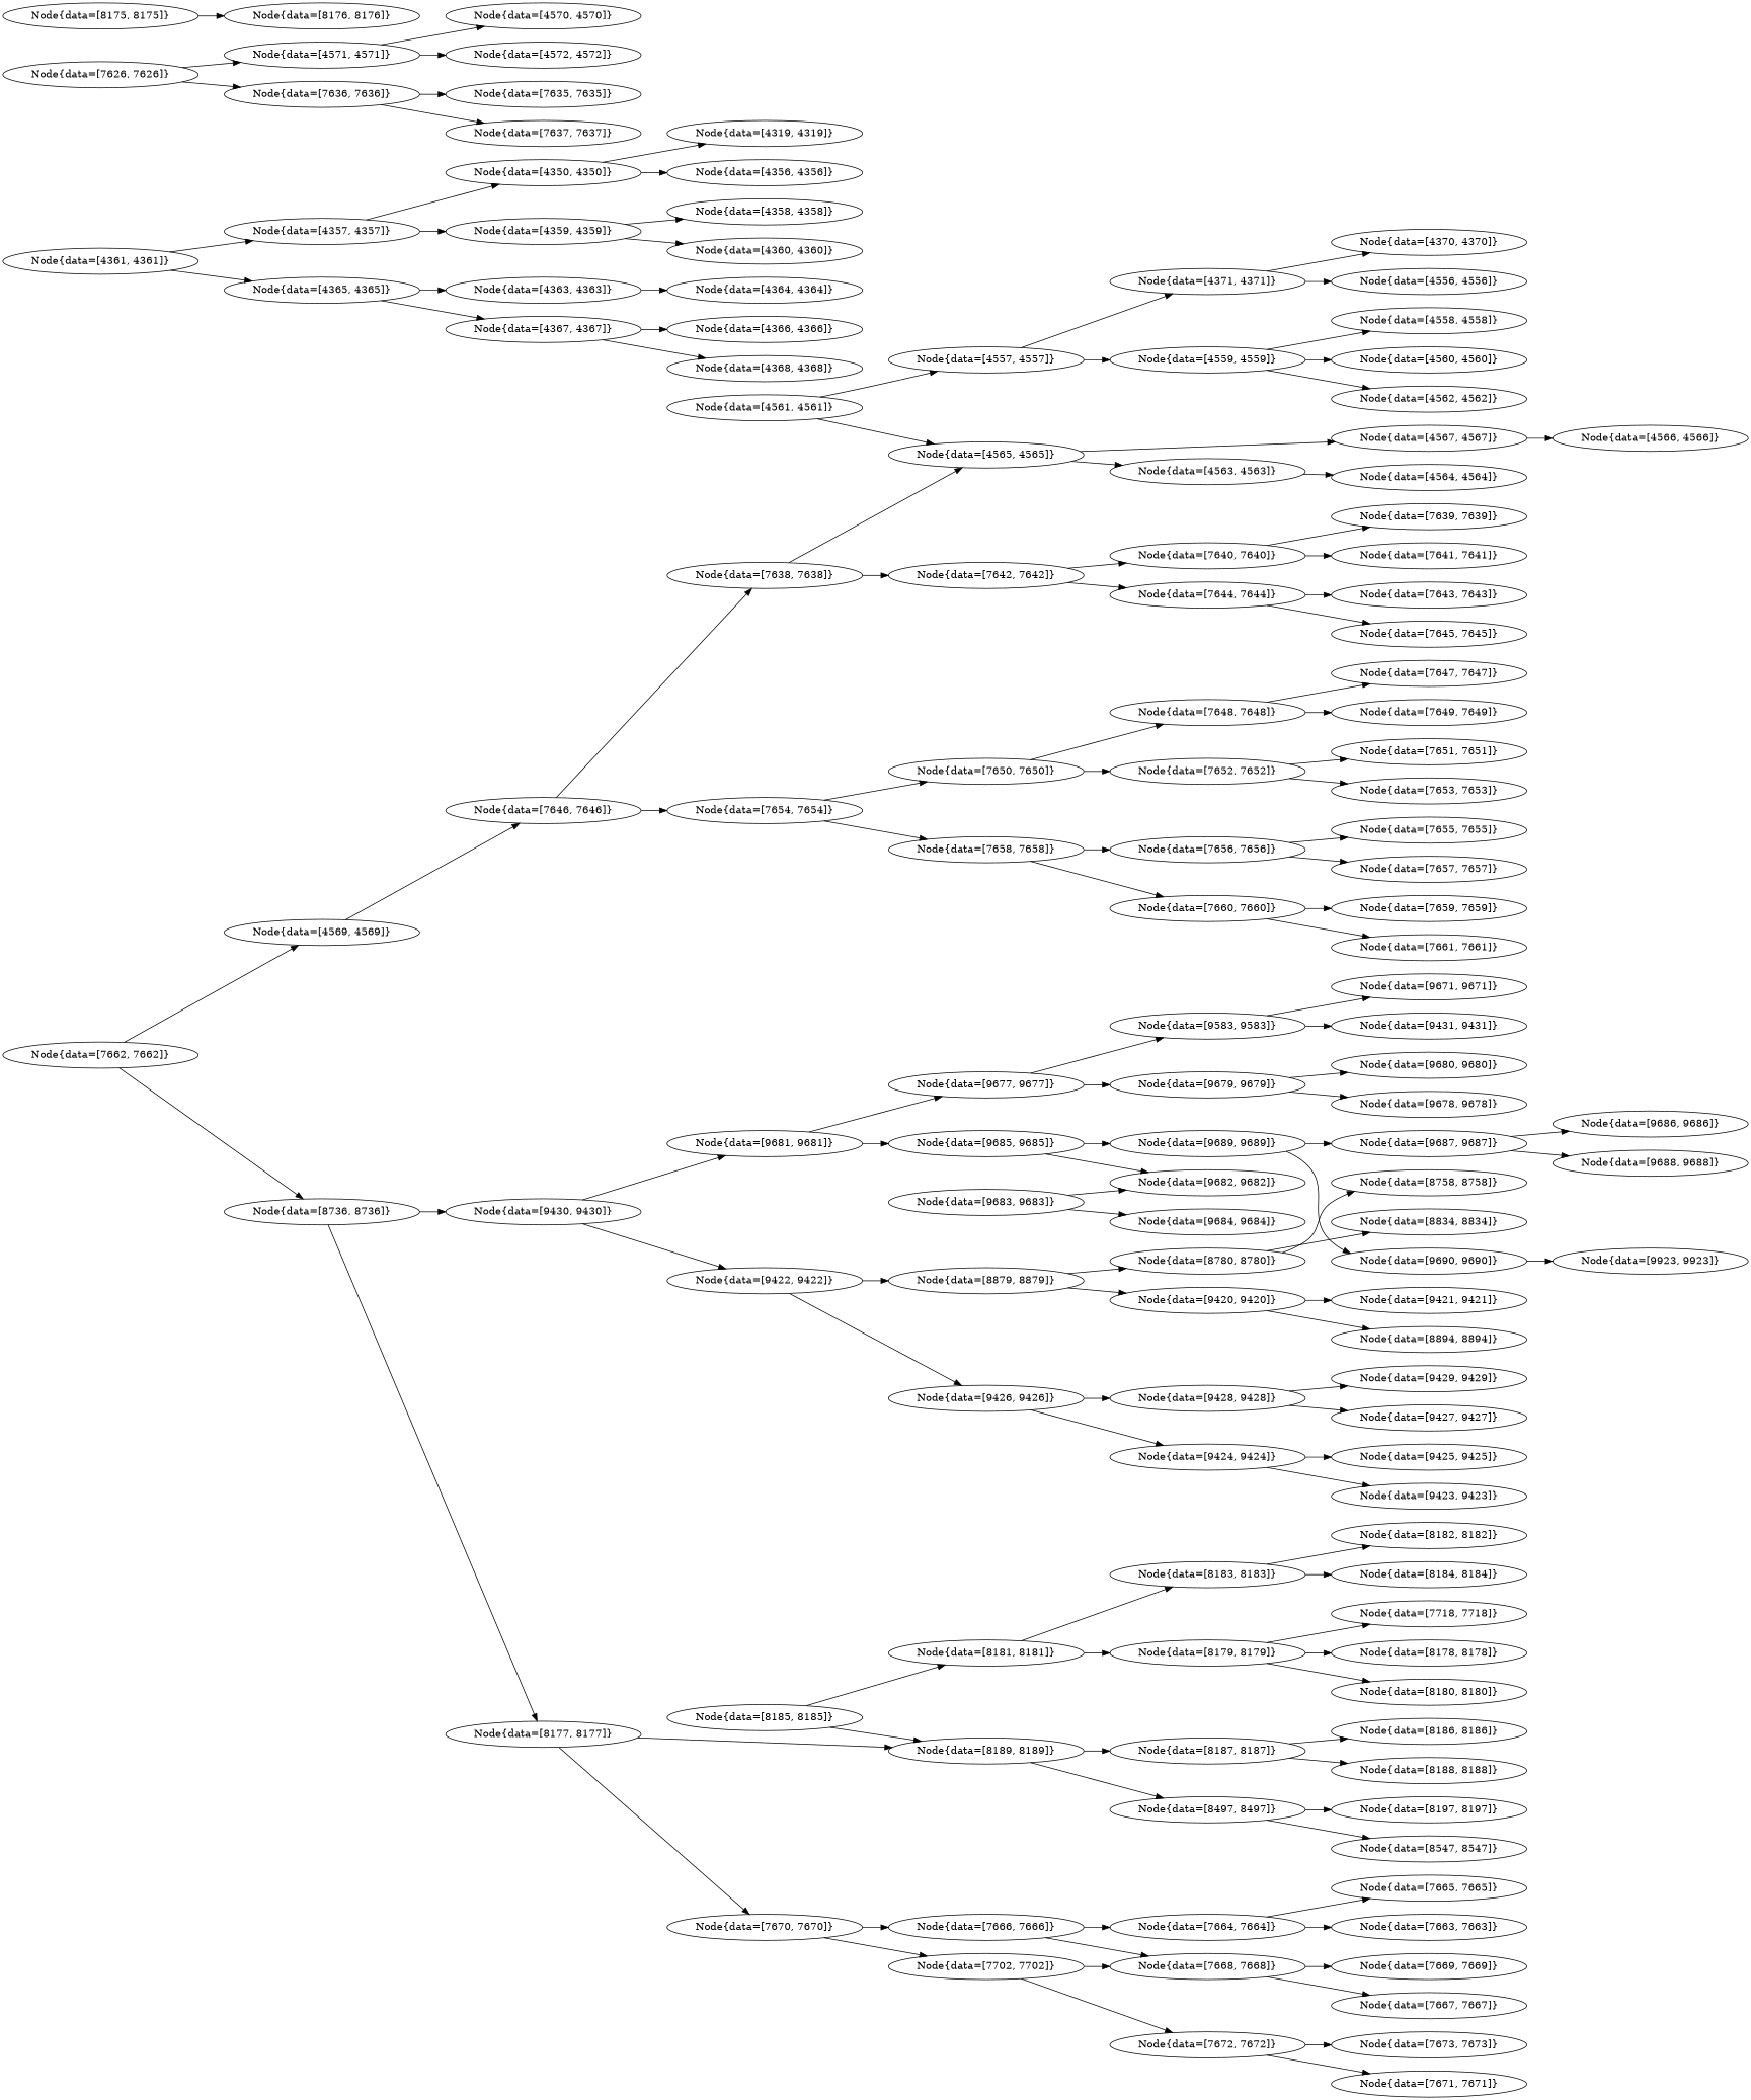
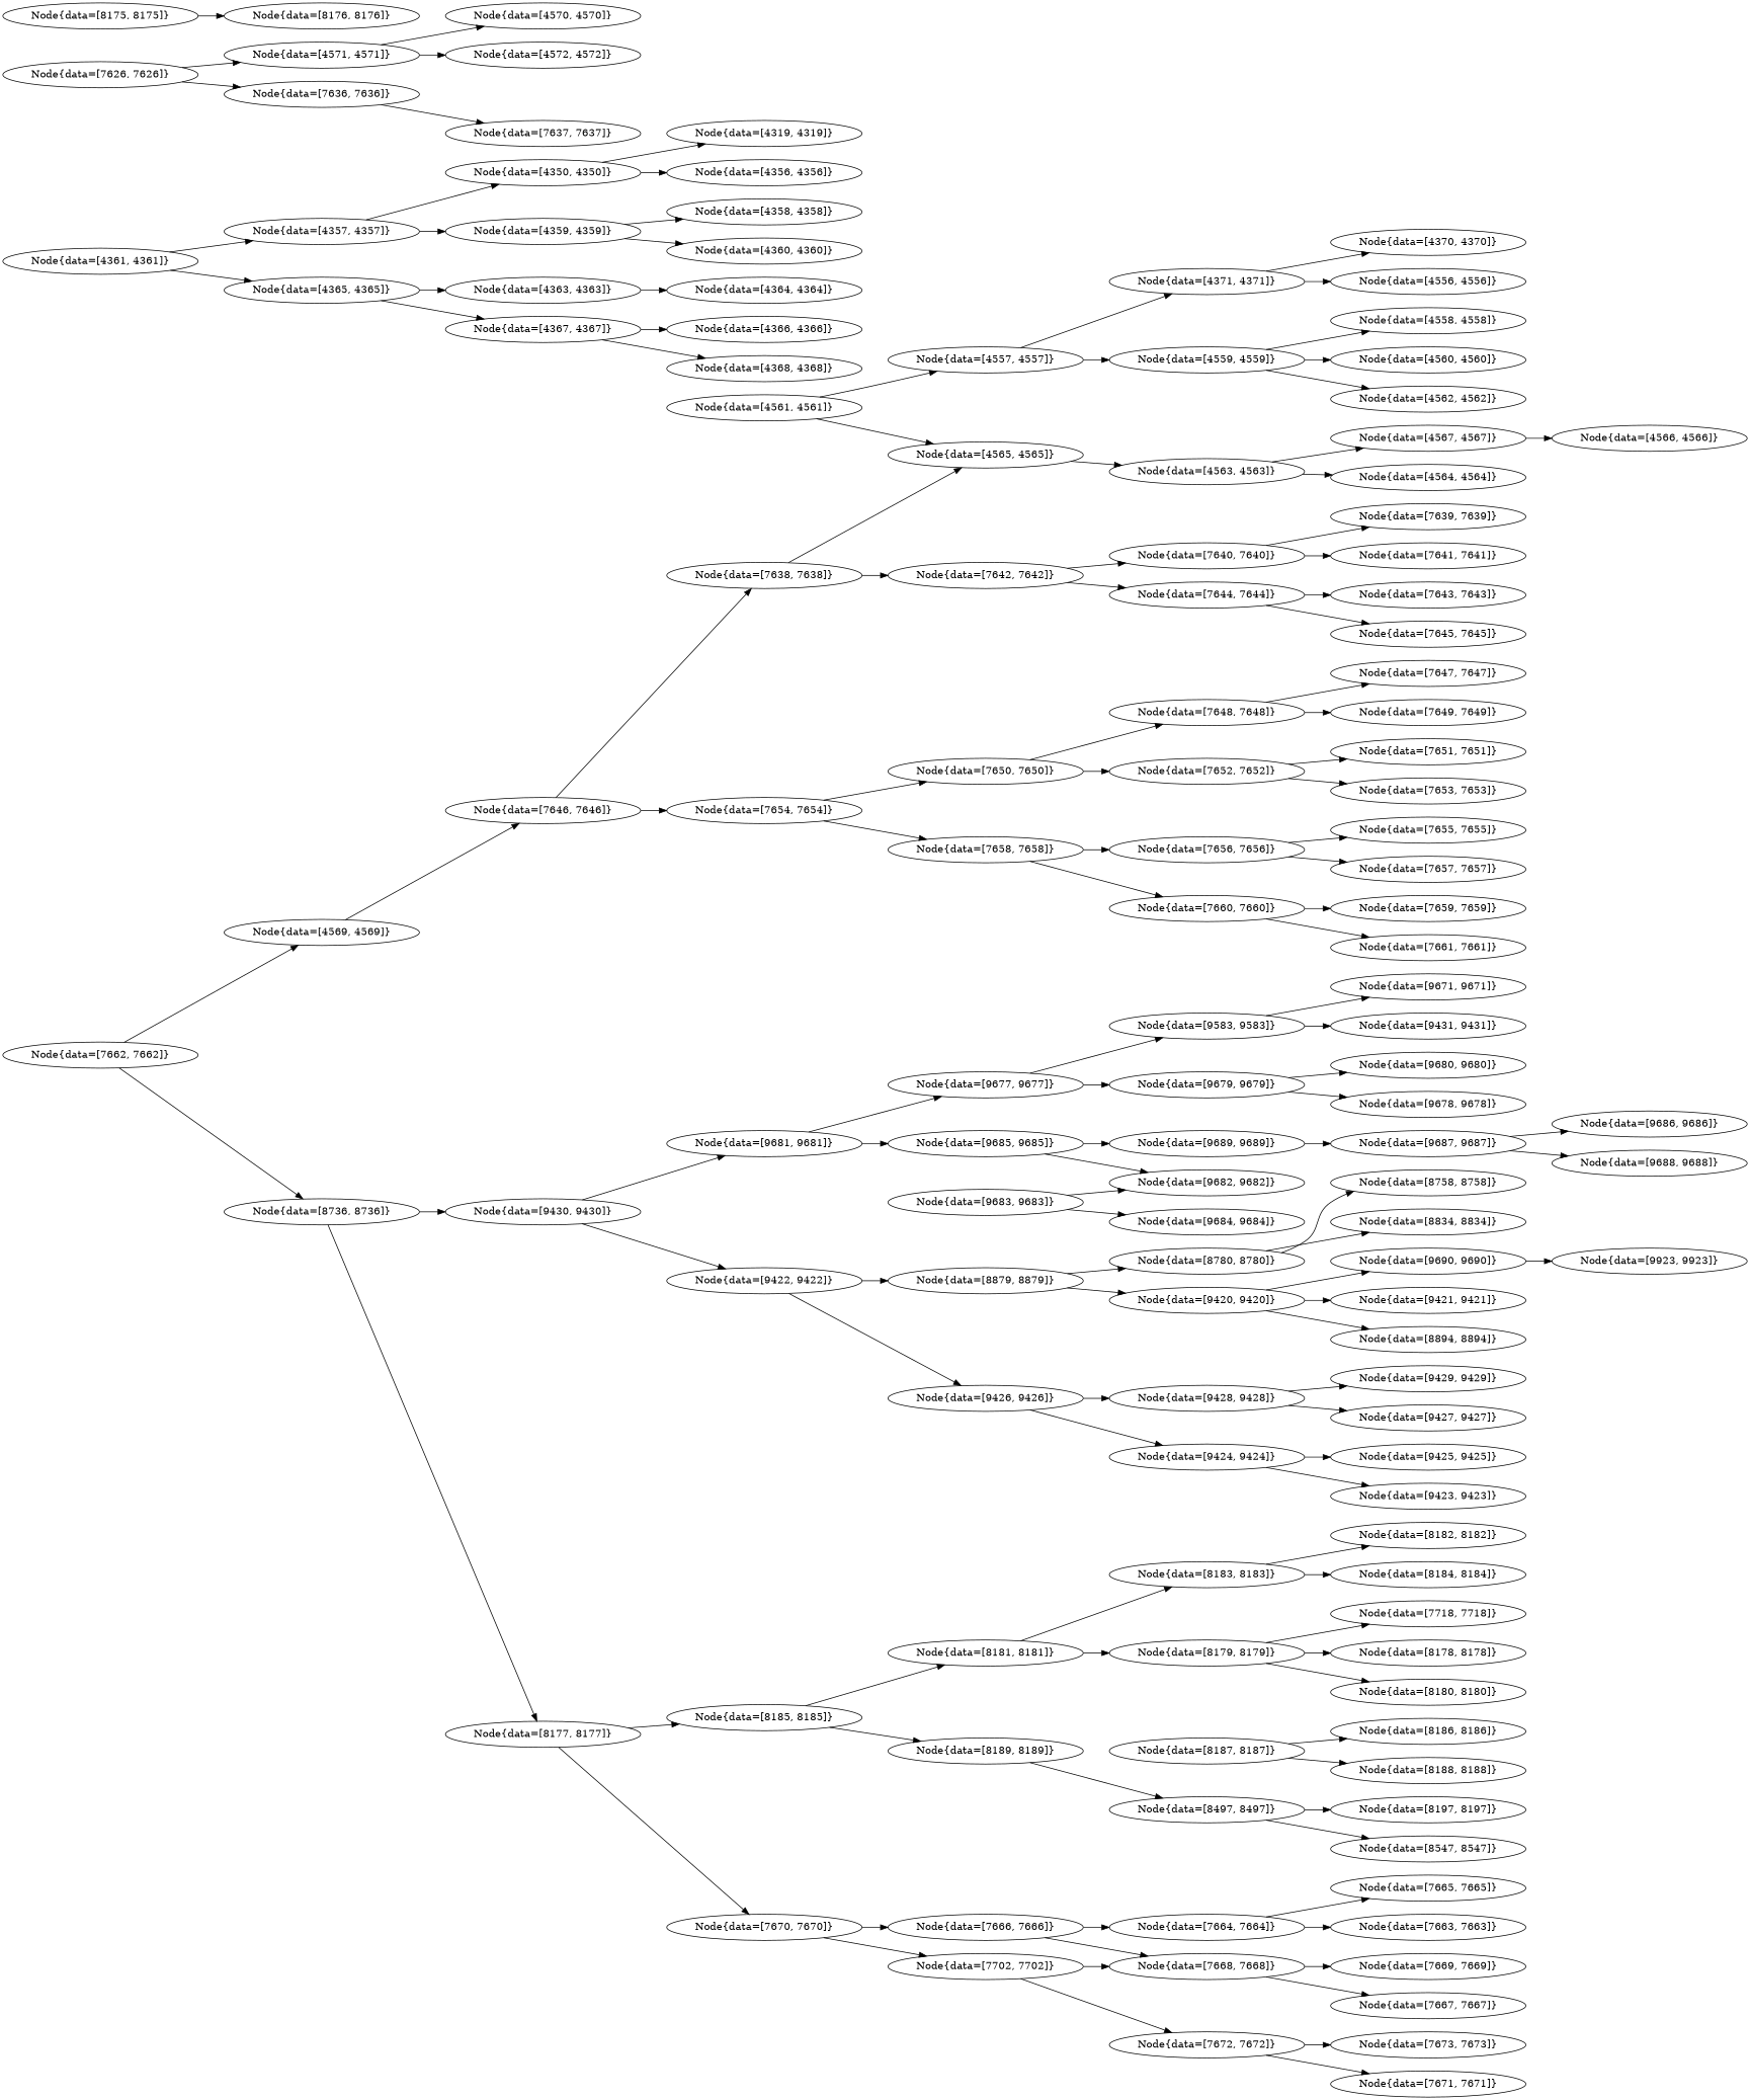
  digraph {
    rankdir=LR
    n1 [label="Node{data=[7662, 7662]}"]
    n2 [label="Node{data=[4569, 4569]}"]
    n3 [label="Node{data=[8736, 8736]}"]
    n4 [label="Node{data=[7646, 7646]}"]
    n5 [label="Node{data=[8177, 8177]}"]
    n6 [label="Node{data=[9430, 9430]}"]
    n7 [label="Node{data=[7638, 7638]}"]
    n8 [label="Node{data=[7654, 7654]}"]
    n9 [label="Node{data=[4361, 4361]}"]
    n10 [label="Node{data=[4357, 4357]}"]
    n11 [label="Node{data=[4365, 4365]}"]
    n12 [label="Node{data=[4561, 4561]}"]
    n13 [label="Node{data=[4557, 4557]}"]
    n14 [label="Node{data=[4565, 4565]}"]
    n15 [label="Node{data=[4350, 4350]}"]
    n16 [label="Node{data=[4359, 4359]}"]
    n17 [label="Node{data=[4363, 4363]}"]
    n18 [label="Node{data=[4367, 4367]}"]
    n19 [label="Node{data=[4319, 4319]}"]
    n20 [label="Node{data=[4356, 4356]}"]
    n21 [label="Node{data=[4358, 4358]}"]
    n22 [label="Node{data=[4360, 4360]}"]
    n23 [label="Node{data=[4364, 4364]}"]
    n24 [label="Node{data=[4366, 4366]}"]
    n25 [label="Node{data=[4368, 4368]}"]
    n26 [label="Node{data=[4371, 4371]}"]
    n27 [label="Node{data=[4559, 4559]}"]
    n28 [label="Node{data=[4563, 4563]}"]
    n29 [label="Node{data=[4567, 4567]}"]
    n30 [label="Node{data=[4370, 4370]}"]
    n31 [label="Node{data=[4556, 4556]}"]
    n32 [label="Node{data=[4558, 4558]}"]
    n33 [label="Node{data=[4560, 4560]}"]
    n34 [label="Node{data=[4562, 4562]}"]
    n35 [label="Node{data=[4564, 4564]}"]
    n36 [label="Node{data=[4566, 4566]}"]
    n37 [label="Node{data=[7642, 7642]}"]
    n38 [label="Node{data=[7650, 7650]}"]
    n39 [label="Node{data=[7658, 7658]}"]
    n40 [label="Node{data=[7626, 7626]}"]
    n41 [label="Node{data=[4571, 4571]}"]
    n42 [label="Node{data=[7636, 7636]}"]
    n43 [label="Node{data=[7640, 7640]}"]
    n44 [label="Node{data=[7644, 7644]}"]
    n45 [label="Node{data=[4570, 4570]}"]
    n46 [label="Node{data=[4572, 4572]}"]
-   n47 [label="Node{data=[7635, 7635]}"]
    n48 [label="Node{data=[7637, 7637]}"]
    n49 [label="Node{data=[7639, 7639]}"]
    n50 [label="Node{data=[7641, 7641]}"]
    n51 [label="Node{data=[7643, 7643]}"]
    n52 [label="Node{data=[7645, 7645]}"]
    n53 [label="Node{data=[7648, 7648]}"]
    n54 [label="Node{data=[7652, 7652]}"]
    n55 [label="Node{data=[7656, 7656]}"]
    n56 [label="Node{data=[7660, 7660]}"]
    n57 [label="Node{data=[7647, 7647]}"]
    n58 [label="Node{data=[7649, 7649]}"]
    n59 [label="Node{data=[7651, 7651]}"]
    n60 [label="Node{data=[7653, 7653]}"]
    n61 [label="Node{data=[7655, 7655]}"]
    n62 [label="Node{data=[7657, 7657]}"]
    n63 [label="Node{data=[7659, 7659]}"]
    n64 [label="Node{data=[7661, 7661]}"]
    n65 [label="Node{data=[7670, 7670]}"]
    n66 [label="Node{data=[8185, 8185]}"]
    n67 [label="Node{data=[9422, 9422]}"]
    n68 [label="Node{data=[9681, 9681]}"]
    n69 [label="Node{data=[7666, 7666]}"]
    n70 [label="Node{data=[7702, 7702]}"]
    n71 [label="Node{data=[8181, 8181]}"]
    n72 [label="Node{data=[8189, 8189]}"]
    n73 [label="Node{data=[7664, 7664]}"]
    n74 [label="Node{data=[7668, 7668]}"]
    n75 [label="Node{data=[7672, 7672]}"]
    n76 [label="Node{data=[7663, 7663]}"]
    n77 [label="Node{data=[7665, 7665]}"]
    n78 [label="Node{data=[7667, 7667]}"]
    n79 [label="Node{data=[7669, 7669]}"]
    n80 [label="Node{data=[7671, 7671]}"]
    n81 [label="Node{data=[7673, 7673]}"]
    n82 [label="Node{data=[8175, 8175]}"]
    n83 [label="Node{data=[8176, 8176]}"]
    n84 [label="Node{data=[7718, 7718]}"]
    n85 [label="Node{data=[8179, 8179]}"]
    n86 [label="Node{data=[8183, 8183]}"]
    n87 [label="Node{data=[8187, 8187]}"]
    n88 [label="Node{data=[8497, 8497]}"]
    n89 [label="Node{data=[8178, 8178]}"]
    n90 [label="Node{data=[8180, 8180]}"]
    n91 [label="Node{data=[8182, 8182]}"]
    n92 [label="Node{data=[8184, 8184]}"]
    n93 [label="Node{data=[8186, 8186]}"]
    n94 [label="Node{data=[8188, 8188]}"]
    n95 [label="Node{data=[8197, 8197]}"]
    n96 [label="Node{data=[8547, 8547]}"]
    n97 [label="Node{data=[8879, 8879]}"]
    n98 [label="Node{data=[9426, 9426]}"]
    n99 [label="Node{data=[9677, 9677]}"]
    n100 [label="Node{data=[9685, 9685]}"]
    n101 [label="Node{data=[8780, 8780]}"]
    n102 [label="Node{data=[9420, 9420]}"]
    n103 [label="Node{data=[9424, 9424]}"]
    n104 [label="Node{data=[9428, 9428]}"]
    n105 [label="Node{data=[8758, 8758]}"]
    n106 [label="Node{data=[8834, 8834]}"]
    n107 [label="Node{data=[8894, 8894]}"]
    n108 [label="Node{data=[9421, 9421]}"]
    n109 [label="Node{data=[9423, 9423]}"]
    n110 [label="Node{data=[9425, 9425]}"]
    n111 [label="Node{data=[9427, 9427]}"]
    n112 [label="Node{data=[9429, 9429]}"]
    n113 [label="Node{data=[9583, 9583]}"]
    n114 [label="Node{data=[9679, 9679]}"]
    n115 [label="Node{data=[9689, 9689]}"]
    n116 [label="Node{data=[9682, 9682]}"]
    n117 [label="Node{data=[9431, 9431]}"]
    n118 [label="Node{data=[9671, 9671]}"]
    n119 [label="Node{data=[9678, 9678]}"]
    n120 [label="Node{data=[9680, 9680]}"]
    n121 [label="Node{data=[9683, 9683]}"]
    n122 [label="Node{data=[9684, 9684]}"]
    n123 [label="Node{data=[9687, 9687]}"]
    n124 [label="Node{data=[9690, 9690]}"]
    n125 [label="Node{data=[9686, 9686]}"]
    n126 [label="Node{data=[9688, 9688]}"]
    n127 [label="Node{data=[9923, 9923]}"]
    n1 -> n2
    n1 -> n3
    n2 -> n4
    n3 -> n5
    n3 -> n6
    n4 -> n7
    n4 -> n8
    n5 -> n65
-   n5 -> n72
+   n5 -> n66
    n6 -> n67
    n6 -> n68
    n7 -> n14
    n7 -> n37
    n8 -> n38
    n8 -> n39
    n9 -> n10
    n9 -> n11
    n10 -> n15
    n10 -> n16
    n11 -> n17
    n11 -> n18
    n12 -> n13
    n12 -> n14
    n13 -> n26
    n13 -> n27
    n14 -> n28
-   n14 -> n29
+   n28 -> n29
    n15 -> n19
    n15 -> n20
    n16 -> n21
    n16 -> n22
    n17 -> n23
    n18 -> n24
    n18 -> n25
    n26 -> n30
    n26 -> n31
    n27 -> n32
    n27 -> n33
    n27 -> n34
    n28 -> n35
    n29 -> n36
    n37 -> n43
    n37 -> n44
    n38 -> n53
    n38 -> n54
    n39 -> n55
    n39 -> n56
    n40 -> n41
    n40 -> n42
    n41 -> n45
    n41 -> n46
-   n42 -> n47
    n42 -> n48
    n43 -> n49
    n43 -> n50
    n44 -> n51
    n44 -> n52
    n53 -> n57
    n53 -> n58
    n54 -> n59
    n54 -> n60
    n55 -> n61
    n55 -> n62
    n56 -> n63
    n56 -> n64
    n65 -> n69
    n65 -> n70
    n66 -> n71
    n66 -> n72
    n67 -> n97
    n67 -> n98
    n68 -> n99
    n68 -> n100
    n69 -> n73
    n69 -> n74
    n70 -> n74
    n70 -> n75
    n71 -> n85
    n71 -> n86
-   n72 -> n87
    n72 -> n88
    n73 -> n76
    n73 -> n77
    n74 -> n78
    n74 -> n79
    n75 -> n80
    n75 -> n81
    n82 -> n83
    n85 -> n84
    n85 -> n89
    n85 -> n90
    n86 -> n91
    n86 -> n92
    n87 -> n93
    n87 -> n94
    n88 -> n95
    n88 -> n96
    n97 -> n101
    n97 -> n102
    n98 -> n103
    n98 -> n104
    n99 -> n113
    n99 -> n114
    n100 -> n115
    n100 -> n116
    n101 -> n105
    n101 -> n106
    n102 -> n107
    n102 -> n108
    n103 -> n109
    n103 -> n110
    n104 -> n111
    n104 -> n112
    n113 -> n117
    n113 -> n118
    n114 -> n119
    n114 -> n120
    n115 -> n123
-   n115 -> n124
+   n102 -> n124
    n121 -> n116
    n121 -> n122
    n123 -> n125
    n123 -> n126
    n124 -> n127
  }
